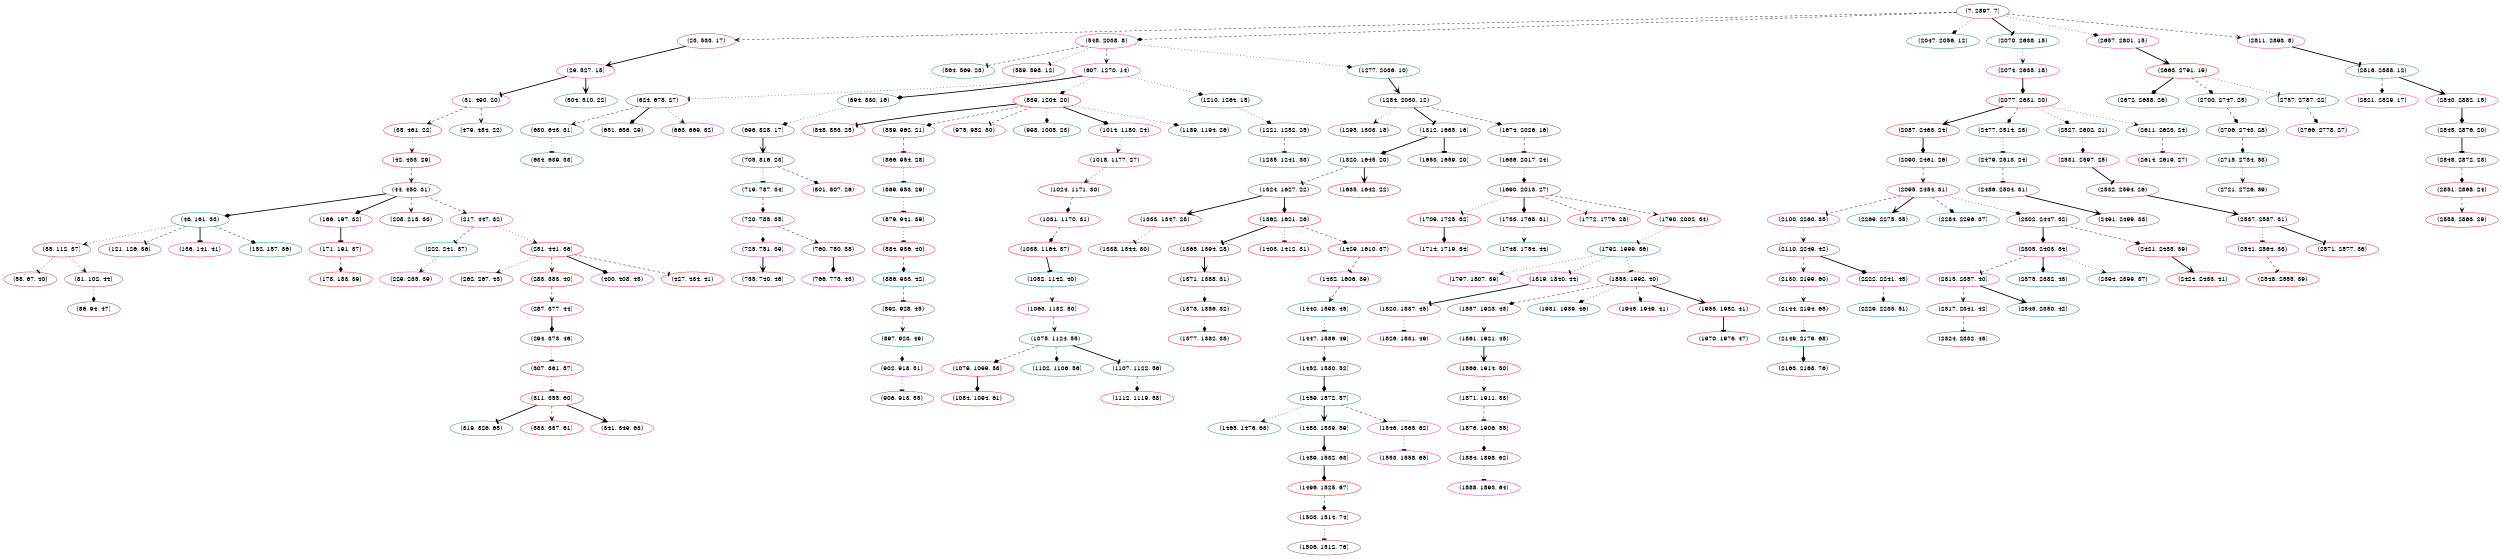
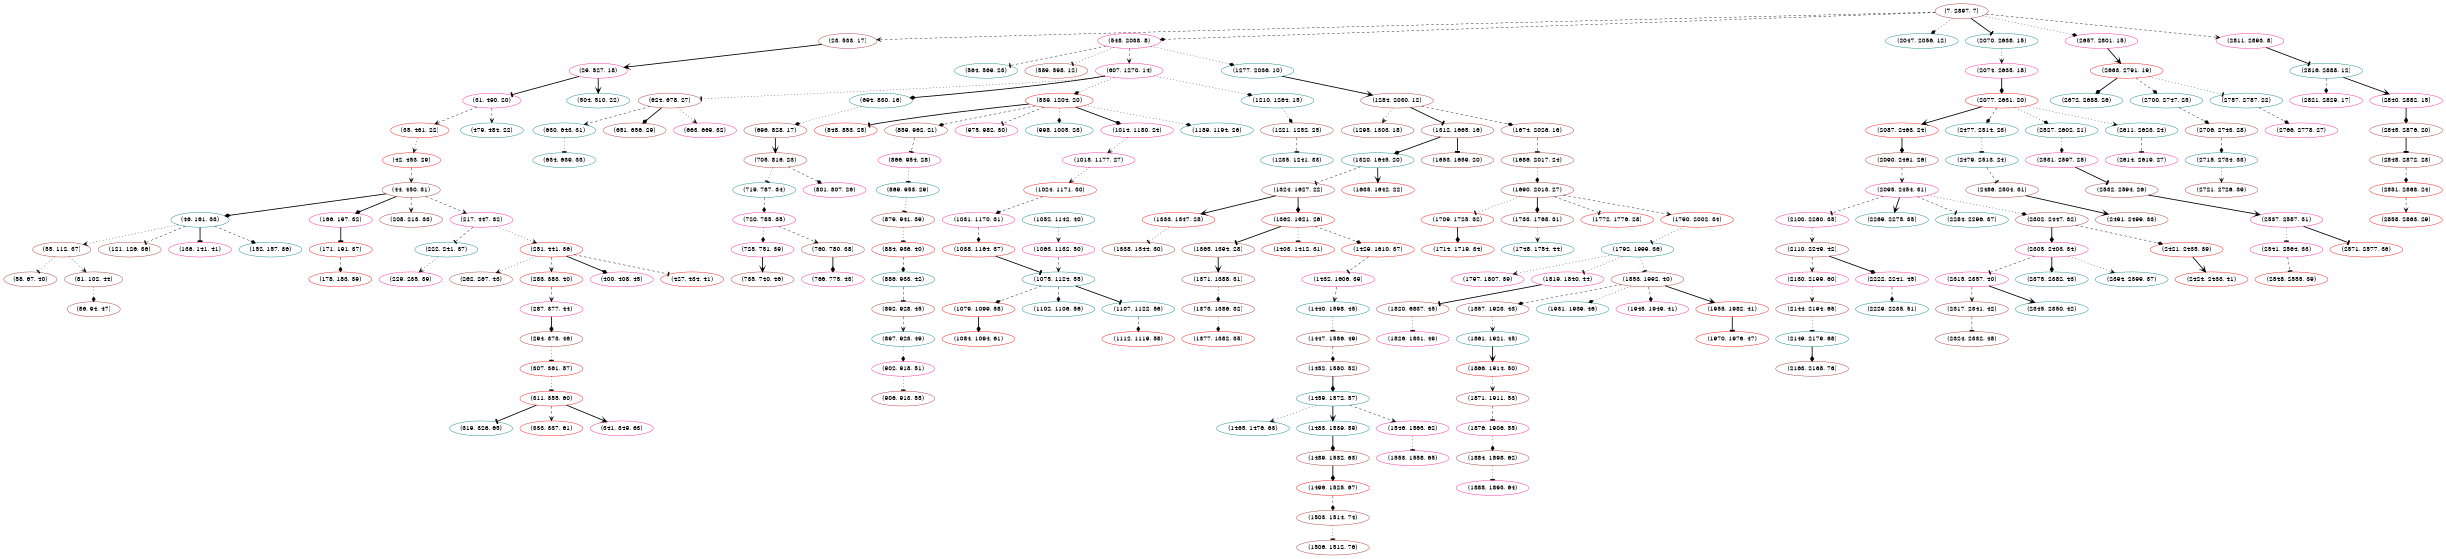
  digraph {
    node [color=brown]
    edge [arrowhead=diamond style=dashed]
    "(7, 2897, 7)"
    "(23, 533, 17)"
    "(548, 2038, 8)" [color=deeppink]
    "(2047, 2056, 12)" [color=teal]
    "(2070, 2638, 15)" [color=teal]
    "(2657, 2801, 15)" [color=deeppink]
    "(2811, 2893, 8)" [color=deeppink]
    "(29, 527, 18)" [color=deeppink]
    "(564, 569, 23)" [color=teal]
    "(589, 598, 12)"
    "(607, 1270, 14)" [color=deeppink]
    "(1277, 2036, 10)" [color=teal]
    "(2074, 2635, 18)" [color=deeppink]
    "(2663, 2791, 19)" [color=red]
    "(2816, 2888, 12)" [color=teal]
    "(31, 490, 20)" [color=deeppink]
    "(504, 510, 22)" [color=teal]
    "(35, 461, 22)" [color=red]
    "(479, 484, 22)" [color=teal]
    "(42, 453, 29)" [color=red]
    "(44, 450, 31)"
    "(46, 161, 33)" [color=teal]
    "(166, 197, 32)" [color=deeppink]
    "(208, 213, 33)"
    "(217, 447, 32)" [color=deeppink]
    "(55, 112, 37)"
    "(121, 126, 36)"
    "(136, 141, 41)" [color=deeppink]
    "(152, 157, 36)" [color=teal]
    "(171, 191, 37)" [color=red]
    "(222, 241, 37)" [color=teal]
    "(251, 441, 36)" [color=red]
    "(58, 67, 40)"
    "(81, 102, 44)"
    "(86, 94, 47)"
    "(178, 183, 39)" [color=red]
    "(229, 235, 39)" [color=deeppink]
    "(262, 267, 43)"
    "(283, 383, 40)" [color=red]
    "(400, 408, 45)" [color=deeppink]
    "(427, 434, 41)" [color=red]
    "(287, 377, 44)" [color=deeppink]
    "(294, 373, 46)"
    "(307, 361, 57)" [color=red]
    "(311, 355, 60)" [color=red]
    "(319, 326, 65)" [color=teal]
    "(333, 337, 61)" [color=red]
    "(341, 349, 63)" [color=deeppink]
    "(624, 678, 27)"
    "(694, 830, 16)" [color=teal]
    "(839, 1204, 20)" [color=red]
    "(1210, 1264, 15)" [color=teal]
    "(1284, 2030, 12)"
    "(630, 643, 31)" [color=teal]
    "(651, 656, 29)"
    "(663, 669, 32)" [color=deeppink]
    "(696, 828, 17)"
    "(848, 853, 25)" [color=red]
    "(859, 962, 21)"
    "(975, 982, 30)" [color=deeppink]
    "(998, 1005, 23)" [color=teal]
    "(1014, 1180, 24)" [color=deeppink]
    "(1189, 1194, 26)" [color=teal]
    "(1221, 1252, 25)"
    "(634, 639, 33)" [color=teal]
    "(705, 816, 23)"
    "(719, 787, 34)" [color=teal]
    "(801, 807, 26)" [color=deeppink]
    "(720, 785, 35)" [color=deeppink]
    "(725, 751, 39)" [color=deeppink]
    "(760, 780, 38)"
    "(735, 740, 46)"
    "(766, 775, 43)" [color=deeppink]
    "(866, 954, 28)" [color=deeppink]
    "(1018, 1177, 27)" [color=deeppink]
    "(869, 953, 29)" [color=teal]
    "(879, 941, 39)"
    "(884, 936, 40)" [color=red]
    "(886, 933, 42)" [color=teal]
    "(892, 928, 45)"
    "(897, 923, 49)" [color=teal]
    "(902, 918, 51)" [color=deeppink]
    "(906, 913, 55)"
    "(1024, 1171, 30)" [color=red]
    "(1031, 1170, 31)" [color=deeppink]
    "(1038, 1164, 37)" [color=red]
    "(1052, 1142, 40)" [color=teal]
    "(1063, 1132, 50)" [color=deeppink]
    "(1075, 1124, 55)" [color=teal]
    "(1079, 1099, 58)" [color=red]
    "(1102, 1106, 56)" [color=teal]
    "(1107, 1122, 56)" [color=teal]
    "(1084, 1094, 61)" [color=red]
    "(1112, 1119, 58)" [color=red]
    "(1235, 1241, 33)" [color=teal]
    "(1295, 1303, 18)"
    "(1312, 1665, 16)"
    "(1674, 2026, 16)"
    "(1320, 1645, 20)" [color=teal]
    "(1653, 1659, 20)"
    "(1686, 2017, 24)"
    "(1324, 1627, 22)"
    "(1635, 1642, 22)" [color=red]
    "(1333, 1347, 28)" [color=red]
    "(1362, 1621, 26)" [color=red]
    "(1338, 1344, 30)"
    "(1365, 1394, 28)"
    "(1403, 1412, 31)" [color=red]
    "(1429, 1610, 37)" [color=red]
    "(1371, 1388, 31)"
    "(1432, 1606, 39)" [color=deeppink]
    "(1373, 1386, 32)"
    "(1377, 1382, 35)" [color=red]
    "(1440, 1598, 45)" [color=teal]
    "(1447, 1586, 49)"
    "(1452, 1580, 52)"
    "(1459, 1572, 57)" [color=teal]
    "(1465, 1476, 63)" [color=teal]
    "(1483, 1539, 59)" [color=teal]
    "(1546, 1565, 62)" [color=deeppink]
    "(1489, 1532, 63)"
    "(1553, 1558, 65)" [color=deeppink]
    "(1496, 1525, 67)" [color=red]
    "(1503, 1514, 74)"
    "(1506, 1512, 76)"
    "(1690, 2013, 27)"
    "(1709, 1725, 32)" [color=red]
    "(1733, 1768, 31)"
    "(1772, 1776, 28)" [color=red]
    "(1790, 2002, 34)" [color=red]
    "(1714, 1719, 34)" [color=red]
    "(1748, 1754, 44)" [color=teal]
    "(1792, 1999, 36)" [color=teal]
    "(1797, 1807, 39)" [color=deeppink]
    "(1819, 1840, 44)" [color=deeppink]
    "(1853, 1992, 40)"
-   "(1820, 1837, 45)"
+   "(1820, 1837, 45)" [label="(1820, 6837, 45)"]
    "(1857, 1923, 43)"
    "(1931, 1939, 46)" [color=teal]
    "(1945, 1949, 41)" [color=deeppink]
    "(1955, 1982, 41)" [color=red]
    "(1826, 1831, 49)" [color=deeppink]
    "(1861, 1921, 45)" [color=teal]
    "(1970, 1976, 47)" [color=red]
    "(1866, 1914, 50)" [color=red]
    "(1871, 1911, 53)"
    "(1876, 1906, 55)" [color=deeppink]
    "(1884, 1898, 62)"
    "(1888, 1893, 64)" [color=deeppink]
    "(2077, 2631, 20)" [color=red]
    "(2087, 2463, 24)" [color=red]
    "(2477, 2514, 23)" [color=teal]
    "(2527, 2602, 21)" [color=teal]
    "(2611, 2623, 24)" [color=teal]
    "(2090, 2461, 26)"
    "(2479, 2513, 24)" [color=teal]
    "(2531, 2597, 25)" [color=deeppink]
    "(2614, 2619, 27)" [color=deeppink]
    "(2095, 2454, 31)" [color=deeppink]
    "(2100, 2260, 35)" [color=deeppink]
    "(2269, 2275, 35)" [color=teal]
    "(2284, 2296, 37)" [color=teal]
    "(2302, 2447, 32)"
    "(2110, 2249, 42)"
    "(2305, 2403, 34)" [color=deeppink]
    "(2421, 2435, 39)" [color=red]
    "(2130, 2199, 60)" [color=deeppink]
    "(2222, 2241, 45)" [color=deeppink]
    "(2144, 2194, 65)"
    "(2229, 2235, 51)" [color=teal]
    "(2149, 2179, 68)" [color=teal]
    "(2163, 2168, 76)"
    "(2315, 2357, 40)" [color=deeppink]
    "(2375, 2382, 43)" [color=teal]
    "(2394, 2399, 37)" [color=teal]
    "(2424, 2433, 41)" [color=red]
    "(2317, 2341, 42)"
    "(2345, 2350, 42)" [color=teal]
    "(2324, 2332, 48)"
    "(2486, 2504, 31)"
    "(2491, 2499, 33)"
    "(2532, 2594, 26)"
    "(2537, 2587, 31)" [color=deeppink]
    "(2541, 2564, 33)" [color=deeppink]
    "(2571, 2577, 36)" [color=red]
    "(2548, 2555, 39)" [color=red]
    "(2672, 2688, 26)" [color=teal]
    "(2700, 2747, 25)" [color=teal]
    "(2757, 2787, 22)" [color=teal]
    "(2706, 2743, 28)"
    "(2766, 2778, 27)" [color=deeppink]
    "(2715, 2734, 33)" [color=teal]
    "(2721, 2726, 39)"
    "(2821, 2829, 17)" [color=deeppink]
    "(2840, 2882, 15)" [color=deeppink]
    "(2845, 2876, 20)"
    "(2848, 2872, 23)"
    "(2851, 2868, 24)" [color=red]
    "(2858, 2863, 29)" [color=red]
    "(7, 2897, 7)" -> "(23, 533, 17)" [arrowhead=vee]
    "(7, 2897, 7)" -> "(548, 2038, 8)"
    "(7, 2897, 7)" -> "(2047, 2056, 12)" [style=dotted]
    "(7, 2897, 7)" -> "(2070, 2638, 15)" [arrowhead=tee style=bold]
    "(7, 2897, 7)" -> "(2657, 2801, 15)" [style=dotted]
    "(7, 2897, 7)" -> "(2811, 2893, 8)" [arrowhead=vee]
    "(23, 533, 17)" -> "(29, 527, 18)" [arrowhead=vee style=bold]
    "(548, 2038, 8)" -> "(564, 569, 23)" [arrowhead=tee]
    "(548, 2038, 8)" -> "(589, 598, 12)" [arrowhead=tee style=dotted]
    "(548, 2038, 8)" -> "(607, 1270, 14)" [arrowhead=vee]
    "(548, 2038, 8)" -> "(1277, 2036, 10)" [style=dotted]
    "(2070, 2638, 15)" -> "(2074, 2635, 18)" [arrowhead=vee style=dotted]
    "(2657, 2801, 15)" -> "(2663, 2791, 19)" [arrowhead=vee style=bold]
    "(2811, 2893, 8)" -> "(2816, 2888, 12)" [arrowhead=tee style=bold]
    "(29, 527, 18)" -> "(31, 490, 20)" [arrowhead=tee style=bold]
    "(29, 527, 18)" -> "(504, 510, 22)" [arrowhead=vee style=bold]
    "(607, 1270, 14)" -> "(624, 678, 27)" [arrowhead=tee style=dotted]
    "(607, 1270, 14)" -> "(694, 830, 16)" [style=bold]
    "(607, 1270, 14)" -> "(839, 1204, 20)" [style=dotted]
    "(607, 1270, 14)" -> "(1210, 1264, 15)" [style=dotted]
    "(1277, 2036, 10)" -> "(1284, 2030, 12)" [arrowhead=vee style=bold]
    "(2074, 2635, 18)" -> "(2077, 2631, 20)" [style=bold]
    "(2663, 2791, 19)" -> "(2672, 2688, 26)" [style=bold]
    "(2663, 2791, 19)" -> "(2700, 2747, 25)"
    "(2663, 2791, 19)" -> "(2757, 2787, 22)" [arrowhead=tee style=dotted]
    "(2816, 2888, 12)" -> "(2821, 2829, 17)"
    "(2816, 2888, 12)" -> "(2840, 2882, 15)" [arrowhead=vee style=bold]
    "(31, 490, 20)" -> "(35, 461, 22)" [arrowhead=vee]
    "(31, 490, 20)" -> "(479, 484, 22)" [arrowhead=vee]
    "(35, 461, 22)" -> "(42, 453, 29)" [arrowhead=vee style=dotted]
    "(42, 453, 29)" -> "(44, 450, 31)" [arrowhead=vee]
    "(44, 450, 31)" -> "(46, 161, 33)" [style=bold]
    "(44, 450, 31)" -> "(166, 197, 32)" [style=bold]
    "(44, 450, 31)" -> "(208, 213, 33)" [arrowhead=vee]
    "(44, 450, 31)" -> "(217, 447, 32)" [arrowhead=vee]
    "(46, 161, 33)" -> "(55, 112, 37)" [arrowhead=vee style=dotted]
    "(46, 161, 33)" -> "(121, 126, 36)" [arrowhead=tee]
    "(46, 161, 33)" -> "(136, 141, 41)" [arrowhead=tee style=bold]
    "(46, 161, 33)" -> "(152, 157, 36)"
    "(166, 197, 32)" -> "(171, 191, 37)" [arrowhead=tee style=bold]
    "(217, 447, 32)" -> "(222, 241, 37)" [arrowhead=tee]
    "(217, 447, 32)" -> "(251, 441, 36)" [arrowhead=vee style=dotted]
    "(55, 112, 37)" -> "(58, 67, 40)" [arrowhead=tee style=dotted]
    "(55, 112, 37)" -> "(81, 102, 44)" [arrowhead=vee style=dotted]
    "(171, 191, 37)" -> "(178, 183, 39)"
    "(222, 241, 37)" -> "(229, 235, 39)" [arrowhead=vee style=dotted]
    "(251, 441, 36)" -> "(262, 267, 43)" [arrowhead=vee style=dotted]
    "(251, 441, 36)" -> "(283, 383, 40)" [arrowhead=vee]
    "(251, 441, 36)" -> "(400, 408, 45)" [style=bold]
    "(251, 441, 36)" -> "(427, 434, 41)" [arrowhead=tee]
    "(81, 102, 44)" -> "(86, 94, 47)" [style=dotted]
    "(283, 383, 40)" -> "(287, 377, 44)" [arrowhead=vee]
    "(287, 377, 44)" -> "(294, 373, 46)" [style=bold]
    "(294, 373, 46)" -> "(307, 361, 57)" [arrowhead=tee style=dotted]
    "(307, 361, 57)" -> "(311, 355, 60)" [arrowhead=tee style=dotted]
    "(311, 355, 60)" -> "(319, 326, 65)" [arrowhead=tee style=bold]
    "(311, 355, 60)" -> "(333, 337, 61)" [arrowhead=vee]
    "(311, 355, 60)" -> "(341, 349, 63)" [arrowhead=vee style=bold]
    "(624, 678, 27)" -> "(630, 643, 31)" [arrowhead=vee]
    "(624, 678, 27)" -> "(651, 656, 29)" [style=bold]
    "(624, 678, 27)" -> "(663, 669, 32)" [arrowhead=vee style=dotted]
    "(694, 830, 16)" -> "(696, 828, 17)" [style=dotted]
    "(839, 1204, 20)" -> "(848, 853, 25)" [arrowhead=tee style=bold]
    "(839, 1204, 20)" -> "(859, 962, 21)"
    "(839, 1204, 20)" -> "(975, 982, 30)" [arrowhead=tee]
    "(839, 1204, 20)" -> "(998, 1005, 23)" [style=dotted]
    "(839, 1204, 20)" -> "(1014, 1180, 24)" [style=bold]
    "(839, 1204, 20)" -> "(1189, 1194, 26)" [style=dotted]
    "(1210, 1264, 15)" -> "(1221, 1252, 25)" [style=dotted]
    "(1284, 2030, 12)" -> "(1295, 1303, 18)" [arrowhead=vee style=dotted]
    "(1284, 2030, 12)" -> "(1312, 1665, 16)" [arrowhead=tee style=bold]
    "(1284, 2030, 12)" -> "(1674, 2026, 16)"
    "(630, 643, 31)" -> "(634, 639, 33)" [arrowhead=tee style=dotted]
    "(696, 828, 17)" -> "(705, 816, 23)" [arrowhead=vee style=bold]
    "(859, 962, 21)" -> "(866, 954, 28)" [arrowhead=tee]
    "(1014, 1180, 24)" -> "(1018, 1177, 27)" [arrowhead=vee style=dotted]
    "(1221, 1252, 25)" -> "(1235, 1241, 33)" [arrowhead=tee]
    "(705, 816, 23)" -> "(719, 787, 34)" [arrowhead=tee style=dotted]
    "(705, 816, 23)" -> "(801, 807, 26)"
    "(719, 787, 34)" -> "(720, 785, 35)"
    "(720, 785, 35)" -> "(725, 751, 39)" [style=dotted]
    "(720, 785, 35)" -> "(760, 780, 38)" [arrowhead=vee]
    "(725, 751, 39)" -> "(735, 740, 46)" [arrowhead=vee style=bold]
    "(760, 780, 38)" -> "(766, 775, 43)" [style=bold]
    "(866, 954, 28)" -> "(869, 953, 29)" [arrowhead=tee style=dotted]
    "(1018, 1177, 27)" -> "(1024, 1171, 30)" [arrowhead=vee style=dotted]
    "(869, 953, 29)" -> "(879, 941, 39)" [arrowhead=tee style=dotted]
    "(879, 941, 39)" -> "(884, 936, 40)" [arrowhead=tee style=dotted]
    "(884, 936, 40)" -> "(886, 933, 42)"
    "(886, 933, 42)" -> "(892, 928, 45)" [arrowhead=tee]
    "(892, 928, 45)" -> "(897, 923, 49)" [arrowhead=vee]
    "(897, 923, 49)" -> "(902, 918, 51)" [style=dotted]
    "(902, 918, 51)" -> "(906, 913, 55)" [arrowhead=tee style=dotted]
    "(1024, 1171, 30)" -> "(1031, 1170, 31)"
    "(1031, 1170, 31)" -> "(1038, 1164, 37)"
-   "(1038, 1164, 37)" -> "(1052, 1142, 40)" [arrowhead=tee style=bold]
+   "(1038, 1164, 37)" -> "(1075, 1124, 55)" [arrowhead=tee style=bold]
    "(1052, 1142, 40)" -> "(1063, 1132, 50)" [arrowhead=vee style=dotted]
    "(1063, 1132, 50)" -> "(1075, 1124, 55)" [arrowhead=vee]
    "(1075, 1124, 55)" -> "(1079, 1099, 58)"
    "(1075, 1124, 55)" -> "(1102, 1106, 56)"
    "(1075, 1124, 55)" -> "(1107, 1122, 56)" [arrowhead=tee style=bold]
    "(1079, 1099, 58)" -> "(1084, 1094, 61)" [style=bold]
    "(1107, 1122, 56)" -> "(1112, 1119, 58)"
    "(1312, 1665, 16)" -> "(1320, 1645, 20)" [style=bold]
    "(1312, 1665, 16)" -> "(1653, 1659, 20)" [arrowhead=tee style=bold]
    "(1674, 2026, 16)" -> "(1686, 2017, 24)" [arrowhead=tee]
    "(1320, 1645, 20)" -> "(1324, 1627, 22)" [arrowhead=tee]
    "(1320, 1645, 20)" -> "(1635, 1642, 22)" [arrowhead=vee style=bold]
    "(1686, 2017, 24)" -> "(1690, 2013, 27)" [style=dotted]
    "(1324, 1627, 22)" -> "(1333, 1347, 28)" [arrowhead=vee style=bold]
    "(1324, 1627, 22)" -> "(1362, 1621, 26)" [style=bold]
    "(1333, 1347, 28)" -> "(1338, 1344, 30)" [arrowhead=tee style=dotted]
    "(1362, 1621, 26)" -> "(1365, 1394, 28)" [arrowhead=tee style=bold]
    "(1362, 1621, 26)" -> "(1403, 1412, 31)" [arrowhead=tee style=dotted]
    "(1362, 1621, 26)" -> "(1429, 1610, 37)"
    "(1365, 1394, 28)" -> "(1371, 1388, 31)" [arrowhead=vee style=bold]
    "(1429, 1610, 37)" -> "(1432, 1606, 39)" [arrowhead=tee]
    "(1371, 1388, 31)" -> "(1373, 1386, 32)" [style=dotted]
    "(1432, 1606, 39)" -> "(1440, 1598, 45)" [arrowhead=vee]
    "(1373, 1386, 32)" -> "(1377, 1382, 35)" [style=dotted]
    "(1440, 1598, 45)" -> "(1447, 1586, 49)" [arrowhead=tee style=dotted]
    "(1447, 1586, 49)" -> "(1452, 1580, 52)"
    "(1452, 1580, 52)" -> "(1459, 1572, 57)" [style=bold]
    "(1459, 1572, 57)" -> "(1465, 1476, 63)" [arrowhead=vee style=dotted]
    "(1459, 1572, 57)" -> "(1483, 1539, 59)" [arrowhead=vee style=bold]
    "(1459, 1572, 57)" -> "(1546, 1565, 62)" [arrowhead=vee]
    "(1483, 1539, 59)" -> "(1489, 1532, 63)" [style=bold]
    "(1546, 1565, 62)" -> "(1553, 1558, 65)" [arrowhead=tee style=dotted]
    "(1489, 1532, 63)" -> "(1496, 1525, 67)" [style=bold]
    "(1496, 1525, 67)" -> "(1503, 1514, 74)"
    "(1503, 1514, 74)" -> "(1506, 1512, 76)" [arrowhead=tee style=dotted]
    "(1690, 2013, 27)" -> "(1709, 1725, 32)" [arrowhead=tee style=dotted]
    "(1690, 2013, 27)" -> "(1733, 1768, 31)" [style=bold]
    "(1690, 2013, 27)" -> "(1772, 1776, 28)" [arrowhead=tee]
    "(1690, 2013, 27)" -> "(1790, 2002, 34)" [arrowhead=vee]
    "(1709, 1725, 32)" -> "(1714, 1719, 34)" [style=bold]
    "(1733, 1768, 31)" -> "(1748, 1754, 44)" [arrowhead=vee style=dotted]
    "(1790, 2002, 34)" -> "(1792, 1999, 36)" [arrowhead=tee style=dotted]
    "(1792, 1999, 36)" -> "(1797, 1807, 39)" [arrowhead=vee style=dotted]
    "(1792, 1999, 36)" -> "(1819, 1840, 44)" [arrowhead=tee style=dotted]
    "(1792, 1999, 36)" -> "(1853, 1992, 40)" [arrowhead=tee style=dotted]
    "(1819, 1840, 44)" -> "(1820, 1837, 45)" [arrowhead=tee style=bold]
    "(1853, 1992, 40)" -> "(1857, 1923, 43)"
    "(1853, 1992, 40)" -> "(1931, 1939, 46)" [style=dotted]
    "(1853, 1992, 40)" -> "(1945, 1949, 41)"
    "(1853, 1992, 40)" -> "(1955, 1982, 41)" [arrowhead=vee style=bold]
    "(1820, 1837, 45)" -> "(1826, 1831, 49)" [arrowhead=tee style=dotted]
    "(1857, 1923, 43)" -> "(1861, 1921, 45)" [arrowhead=vee style=dotted]
    "(1955, 1982, 41)" -> "(1970, 1976, 47)" [arrowhead=tee style=bold]
    "(1861, 1921, 45)" -> "(1866, 1914, 50)" [arrowhead=vee style=bold]
    "(1866, 1914, 50)" -> "(1871, 1911, 53)" [arrowhead=vee style=dotted]
    "(1871, 1911, 53)" -> "(1876, 1906, 55)" [arrowhead=tee]
    "(1876, 1906, 55)" -> "(1884, 1898, 62)" [style=dotted]
    "(1884, 1898, 62)" -> "(1888, 1893, 64)" [arrowhead=tee style=dotted]
    "(2077, 2631, 20)" -> "(2087, 2463, 24)" [arrowhead=vee style=bold]
    "(2077, 2631, 20)" -> "(2477, 2514, 23)"
    "(2077, 2631, 20)" -> "(2527, 2602, 21)" [style=dotted]
    "(2077, 2631, 20)" -> "(2611, 2623, 24)" [arrowhead=vee style=dotted]
    "(2087, 2463, 24)" -> "(2090, 2461, 26)" [style=bold]
    "(2477, 2514, 23)" -> "(2479, 2513, 24)" [arrowhead=tee style=dotted]
    "(2527, 2602, 21)" -> "(2531, 2597, 25)" [style=dotted]
    "(2611, 2623, 24)" -> "(2614, 2619, 27)" [arrowhead=tee]
    "(2090, 2461, 26)" -> "(2095, 2454, 31)" [arrowhead=vee]
    "(2479, 2513, 24)" -> "(2486, 2504, 31)" [arrowhead=tee]
    "(2531, 2597, 25)" -> "(2532, 2594, 26)" [arrowhead=tee style=bold]
    "(2095, 2454, 31)" -> "(2100, 2260, 35)" [arrowhead=tee]
    "(2095, 2454, 31)" -> "(2269, 2275, 35)" [arrowhead=vee style=bold]
-   "(2095, 2454, 31)" -> "(2284, 2296, 37)"
+   "(2095, 2454, 31)" -> "(2284, 2296, 37)" [arrowhead=tee]
    "(2095, 2454, 31)" -> "(2302, 2447, 32)" [style=dotted]
    "(2100, 2260, 35)" -> "(2110, 2249, 42)" [arrowhead=vee style=dotted]
    "(2302, 2447, 32)" -> "(2305, 2403, 34)" [style=bold]
    "(2302, 2447, 32)" -> "(2421, 2435, 39)"
    "(2110, 2249, 42)" -> "(2130, 2199, 60)" [arrowhead=vee]
    "(2110, 2249, 42)" -> "(2222, 2241, 45)" [style=bold]
    "(2305, 2403, 34)" -> "(2315, 2357, 40)" [arrowhead=tee]
    "(2305, 2403, 34)" -> "(2375, 2382, 43)" [style=bold]
    "(2305, 2403, 34)" -> "(2394, 2399, 37)" [arrowhead=vee style=dotted]
    "(2421, 2435, 39)" -> "(2424, 2433, 41)" [arrowhead=vee style=bold]
    "(2130, 2199, 60)" -> "(2144, 2194, 65)" [arrowhead=vee style=dotted]
    "(2222, 2241, 45)" -> "(2229, 2235, 51)"
    "(2144, 2194, 65)" -> "(2149, 2179, 68)" [arrowhead=tee style=dotted]
    "(2149, 2179, 68)" -> "(2163, 2168, 76)" [style=bold]
    "(2315, 2357, 40)" -> "(2317, 2341, 42)" [arrowhead=vee]
    "(2315, 2357, 40)" -> "(2345, 2350, 42)" [arrowhead=vee style=bold]
    "(2317, 2341, 42)" -> "(2324, 2332, 48)" [arrowhead=tee]
    "(2486, 2504, 31)" -> "(2491, 2499, 33)" [arrowhead=vee style=bold]
    "(2532, 2594, 26)" -> "(2537, 2587, 31)" [arrowhead=vee style=bold]
    "(2537, 2587, 31)" -> "(2541, 2564, 33)" [arrowhead=tee style=dotted]
    "(2537, 2587, 31)" -> "(2571, 2577, 36)" [arrowhead=tee style=bold]
    "(2541, 2564, 33)" -> "(2548, 2555, 39)" [arrowhead=tee]
    "(2700, 2747, 25)" -> "(2706, 2743, 28)"
    "(2757, 2787, 22)" -> "(2766, 2778, 27)"
    "(2706, 2743, 28)" -> "(2715, 2734, 33)"
    "(2715, 2734, 33)" -> "(2721, 2726, 39)" [arrowhead=vee style=dotted]
    "(2840, 2882, 15)" -> "(2845, 2876, 20)" [style=bold]
    "(2845, 2876, 20)" -> "(2848, 2872, 23)" [arrowhead=tee style=bold]
    "(2848, 2872, 23)" -> "(2851, 2868, 24)"
    "(2851, 2868, 24)" -> "(2858, 2863, 29)" [arrowhead=vee]
  }
